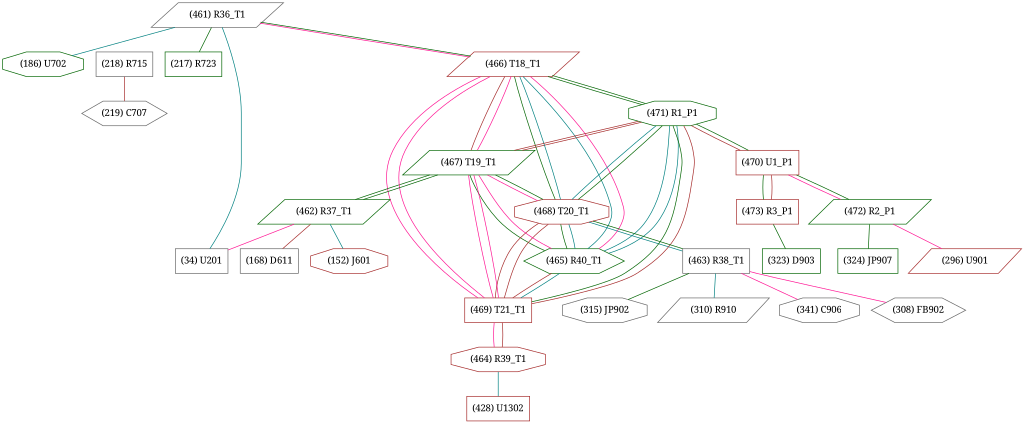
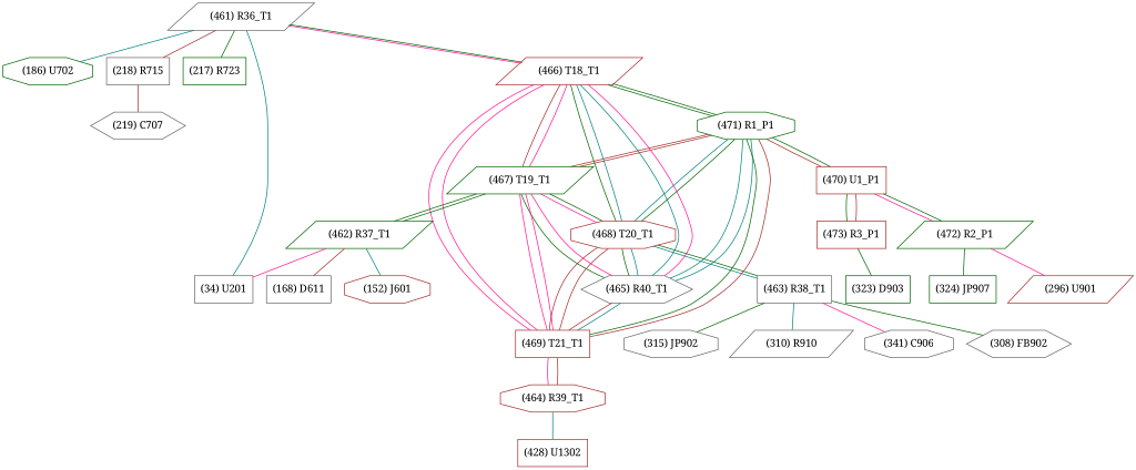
  graph {
    fontname="Noto Serif"
    node [color=gray40 fontname="Noto Serif" shape=box]
    edge [color=darkgreen fontname="Noto Serif"]
    n1 [label="(461) R36_T1" shape=parallelogram]
    n2 [color=darkgreen label="(186) U702" shape=octagon]
    n3 [label="(218) R715"]
    n4 [color=darkgreen label="(217) R723"]
    n5 [label="(34) U201"]
    n6 [color=brown label="(466) T18_T1" shape=parallelogram]
    n7 [label="(219) C707" shape=hexagon]
    n8 [color=darkgreen label="(467) T19_T1" shape=parallelogram]
    n9 [color=brown label="(468) T20_T1" shape=octagon]
    n10 [color=brown label="(469) T21_T1"]
-   n11 [color=darkgreen label="(465) R40_T1" shape=hexagon]
+   n11 [label="(465) R40_T1" shape=hexagon]
    n12 [color=darkgreen label="(471) R1_P1" shape=octagon]
    n13 [color=darkgreen label="(462) R37_T1" shape=parallelogram]
    n14 [label="(463) R38_T1"]
    n15 [color=brown label="(464) R39_T1" shape=octagon]
    n16 [color=brown label="(470) U1_P1"]
    n17 [label="(168) D611"]
    n18 [color=brown label="(152) J601" shape=octagon]
    n19 [label="(315) JP902" shape=octagon]
    n20 [label="(310) R910" shape=parallelogram]
    n21 [label="(341) C906" shape=octagon]
    n22 [label="(308) FB902" shape=hexagon]
    n23 [color=brown label="(428) U1302"]
    n24 [color=brown label="(473) R3_P1"]
    n25 [color=darkgreen label="(472) R2_P1" shape=parallelogram]
    n26 [color=darkgreen label="(323) D903"]
    n27 [color=darkgreen label="(324) JP907"]
    n28 [color=brown label="(296) U901" shape=parallelogram]
    n1 -- n2 [color=teal]
+   n1 -- n3 [color=brown]
    n1 -- n4
    n1 -- n5 [color=teal]
    n1 -- n6 [color=deeppink]
    n3 -- n7 [color=brown]
    n6 -- n1
    n6 -- n8 [color=brown]
    n6 -- n9
    n6 -- n10 [color=deeppink]
    n6 -- n11 [color=teal]
    n6 -- n12
    n8 -- n6 [color=deeppink]
    n8 -- n9 [color=deeppink]
    n8 -- n10 [color=deeppink]
    n8 -- n11
    n8 -- n12 [color=brown]
    n8 -- n13
    n9 -- n6 [color=teal]
    n9 -- n8
    n9 -- n10 [color=brown]
    n9 -- n11
    n9 -- n12
    n9 -- n14 [color=teal]
    n10 -- n6 [color=deeppink]
    n10 -- n8 [color=deeppink]
    n10 -- n9 [color=brown]
    n10 -- n11 [color=teal]
    n10 -- n12 [color=brown]
    n10 -- n15 [color=deeppink]
    n11 -- n6 [color=deeppink]
    n11 -- n8 [color=deeppink]
    n11 -- n9 [color=teal]
    n11 -- n10 [color=brown]
    n11 -- n12 [color=teal]
    n12 -- n6
    n12 -- n8 [color=brown]
    n12 -- n9 [color=teal]
    n12 -- n10
    n12 -- n11 [color=teal]
    n12 -- n16 [color=brown]
    n13 -- n5 [color=deeppink]
    n13 -- n8
    n13 -- n17 [color=brown]
    n13 -- n18 [color=teal]
    n14 -- n9
    n14 -- n19
    n14 -- n20 [color=teal]
    n14 -- n21 [color=deeppink]
-   n14 -- n22 [color=deeppink]
+   n14 -- n22
    n15 -- n10 [color=brown]
    n15 -- n23 [color=teal]
    n16 -- n12
    n16 -- n24
    n16 -- n25 [color=deeppink]
    n24 -- n16 [color=brown]
    n24 -- n26
    n25 -- n16
    n25 -- n27
    n25 -- n28 [color=deeppink]
  }
